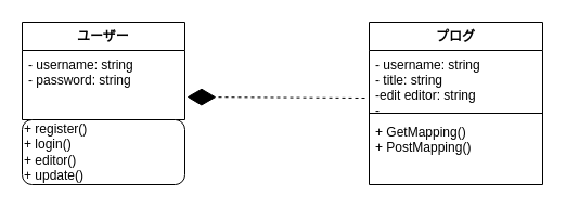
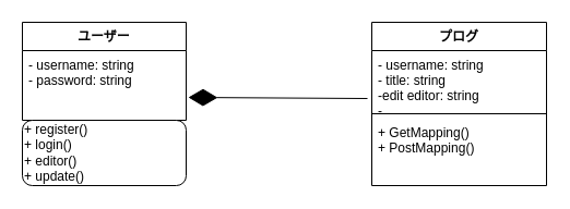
  <mxCell id="0" />
  <mxCell id="1" parent="0" />
- <mxCell id="2" value="" style="endArrow=diamondThin;endFill=1;endSize=24;html=1;rounded=0;entryX=1.013;entryY=0.672;entryDx=0;entryDy=0;entryPerimeter=0;exitX=-0.025;exitY=0.815;exitDx=0;exitDy=0;exitPerimeter=0;dashed=1;" edge="1" parent="1" source="7" target="4"><mxGeometry width="160" relative="1" as="geometry"><mxPoint x="250" y="160" as="sourcePoint" /><mxPoint x="420" y="160.5" as="targetPoint" /></mxGeometry></mxCell>
+ <mxCell id="2" value="" style="endArrow=diamondThin;endFill=1;endSize=24;html=1;rounded=0;entryX=1.013;entryY=0.672;entryDx=0;entryDy=0;entryPerimeter=0;exitX=-0.025;exitY=0.815;exitDx=0;exitDy=0;exitPerimeter=0;" edge="1" parent="1" source="7" target="4"><mxGeometry width="160" relative="1" as="geometry"><mxPoint x="250" y="160" as="sourcePoint" /><mxPoint x="420" y="160.5" as="targetPoint" /></mxGeometry></mxCell>
  <mxCell id="3" value="ユーザー" style="swimlane;fontStyle=1;align=center;verticalAlign=top;childLayout=stackLayout;horizontal=1;startSize=26;horizontalStack=0;resizeParent=1;resizeParentMax=0;resizeLast=0;collapsible=1;marginBottom=0;" vertex="1" parent="1"><mxGeometry x="20" y="20" width="150" height="90" as="geometry" /></mxCell>
  <mxCell id="4" value="- username: string&#10;- password: string&#10;" style="text;strokeColor=none;fillColor=none;align=left;verticalAlign=top;spacingLeft=4;spacingRight=4;overflow=hidden;rotatable=0;points=[[0,0.5],[1,0.5]];portConstraint=eastwest;" vertex="1" parent="3"><mxGeometry y="26" width="150" height="64" as="geometry" /></mxCell>
  <mxCell id="5" value="+ register()&lt;br&gt;+ login()&lt;br&gt;+ editor()&lt;br&gt;+ update()" style="html=1;align=left;rounded=1;" vertex="1" parent="1"><mxGeometry x="20" y="110" width="150" height="60" as="geometry" /></mxCell>
  <mxCell id="6" value="プログ" style="swimlane;fontStyle=1;align=center;verticalAlign=top;childLayout=stackLayout;horizontal=1;startSize=26;horizontalStack=0;resizeParent=1;resizeParentMax=0;resizeLast=0;collapsible=1;marginBottom=0;" vertex="1" parent="1"><mxGeometry x="340" y="20" width="160" height="150" as="geometry" /></mxCell>
  <mxCell id="7" value="- username: string&#10;- title: string&#10;-edit editor: string&#10;- &#10;" style="text;strokeColor=none;fillColor=none;align=left;verticalAlign=top;spacingLeft=4;spacingRight=4;overflow=hidden;rotatable=0;points=[[0,0.5],[1,0.5]];portConstraint=eastwest;" vertex="1" parent="6"><mxGeometry y="26" width="160" height="54" as="geometry" /></mxCell>
  <mxCell id="8" value="" style="line;strokeWidth=1;fillColor=none;align=left;verticalAlign=middle;spacingTop=-1;spacingLeft=3;spacingRight=3;rotatable=0;labelPosition=right;points=[];portConstraint=eastwest;" vertex="1" parent="6"><mxGeometry y="80" width="160" height="8" as="geometry" /></mxCell>
  <mxCell id="9" value="+ GetMapping()&#10;+ PostMapping()&#10;" style="text;strokeColor=none;fillColor=none;align=left;verticalAlign=top;spacingLeft=4;spacingRight=4;overflow=hidden;rotatable=0;points=[[0,0.5],[1,0.5]];portConstraint=eastwest;" vertex="1" parent="6"><mxGeometry y="88" width="160" height="62" as="geometry" /></mxCell>
